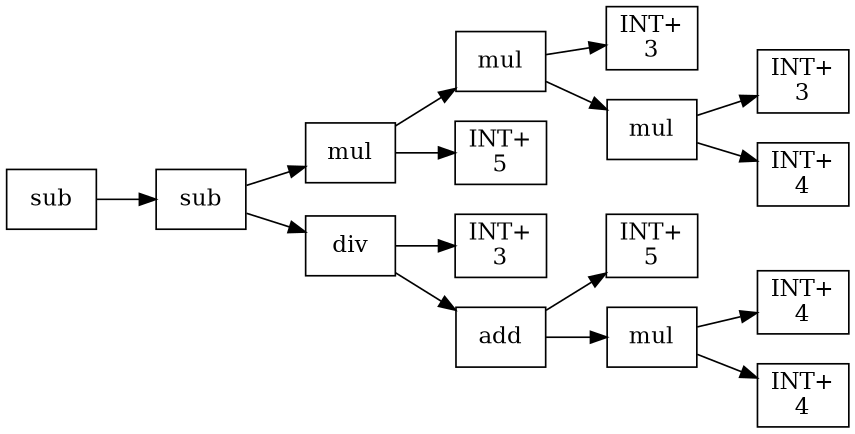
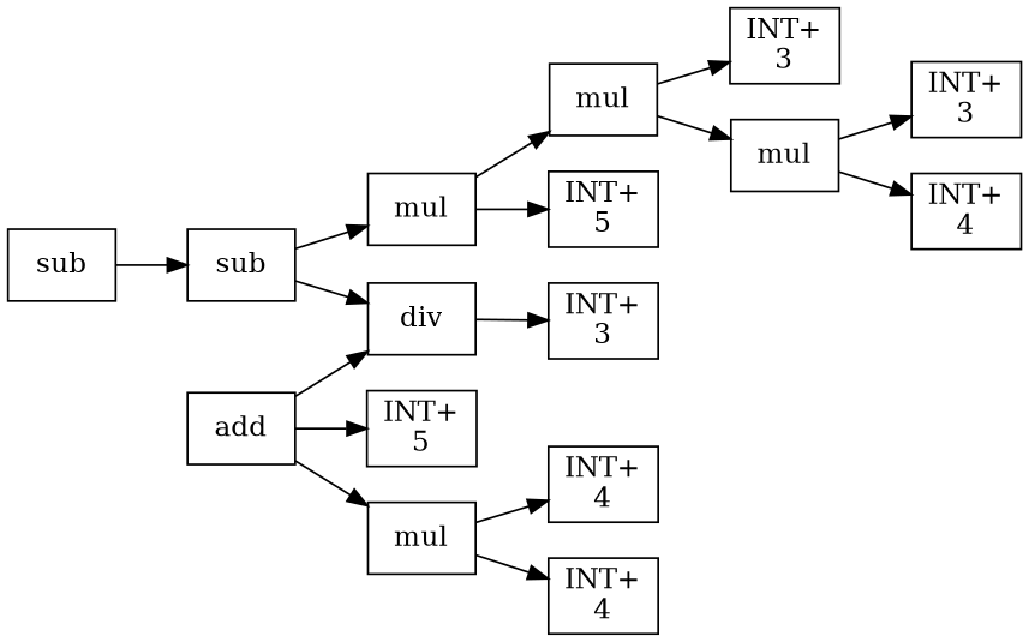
  digraph {
    rankdir=LR
    node [shape=box]
    n1 [label=sub]
    n2 [label=sub]
    n3 [label=mul]
    n4 [label=div]
    n5 [label=mul]
    n6 [label="INT+\n5"]
    n7 [label="INT+\n3"]
    n8 [label=add]
    n9 [label="INT+\n3"]
    n10 [label=mul]
    n11 [label="INT+\n3"]
    n12 [label="INT+\n4"]
    n13 [label="INT+\n5"]
    n14 [label=mul]
    n15 [label="INT+\n4"]
    n16 [label="INT+\n4"]
    n1 -> n2
    n2 -> n3
    n2 -> n4
    n3 -> n5
    n3 -> n6
    n4 -> n7
-   n4 -> n8
+   n8 -> n4
    n5 -> n9
    n5 -> n10
    n8 -> n13
    n8 -> n14
    n10 -> n11
    n10 -> n12
    n14 -> n15
    n14 -> n16
  }
